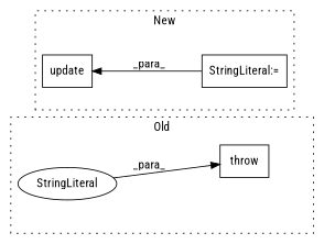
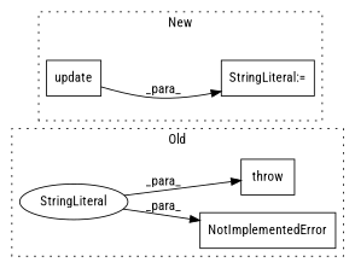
  digraph {
    fontname="Roboto Condensed"
    rankdir=LR
    node [a=32 fontname="Roboto Condensed" shape=box]
    edge [fontname="Roboto Condensed"]
+   n1 [l="20,1" label=NotImplementedError s="6684,6770"]
    n2 [a=53 l=6 label=throw s=6678]
    n3 [a=45 l=66 label=StringLiteral s=6704 shape=ellipse]
    n4 [l="7,1" label=update s="2304,2347"]
    n5 [a=7 l=1 label="StringLiteral:=" s=2215]
    subgraph cluster_1 {
      label=Old
      style=dotted
+     n1
      n2
      n3
    }
    subgraph cluster_2 {
      label=New
      style=dotted
      n4
      n5
    }
+   n3 -> n1 [label=_para_]
    n3 -> n2 [label=_para_]
-   n5 -> n4 [label=_para_]
+   n4 -> n5 [label=_para_]
  }
